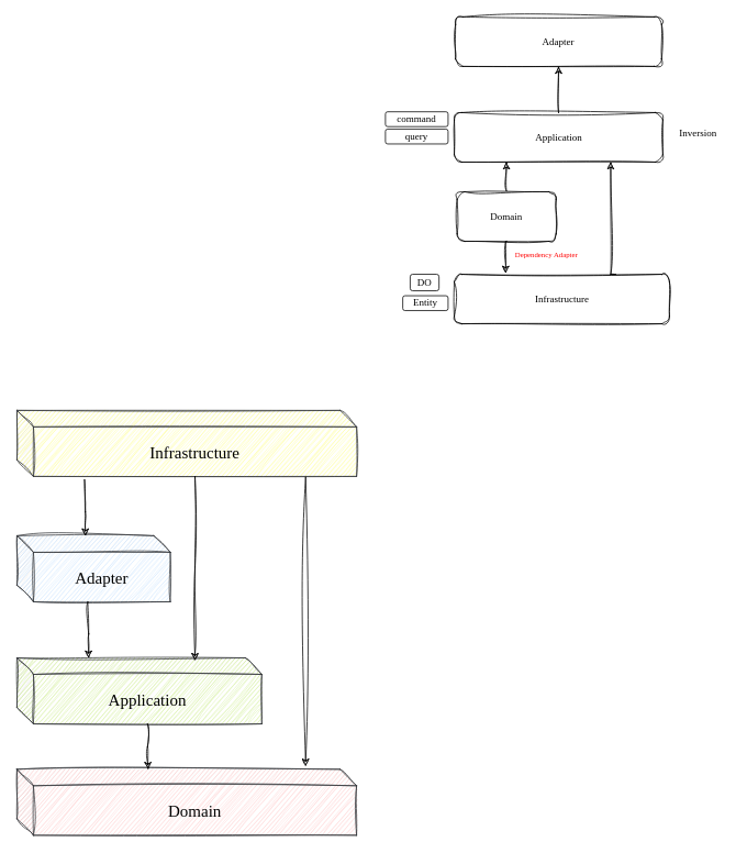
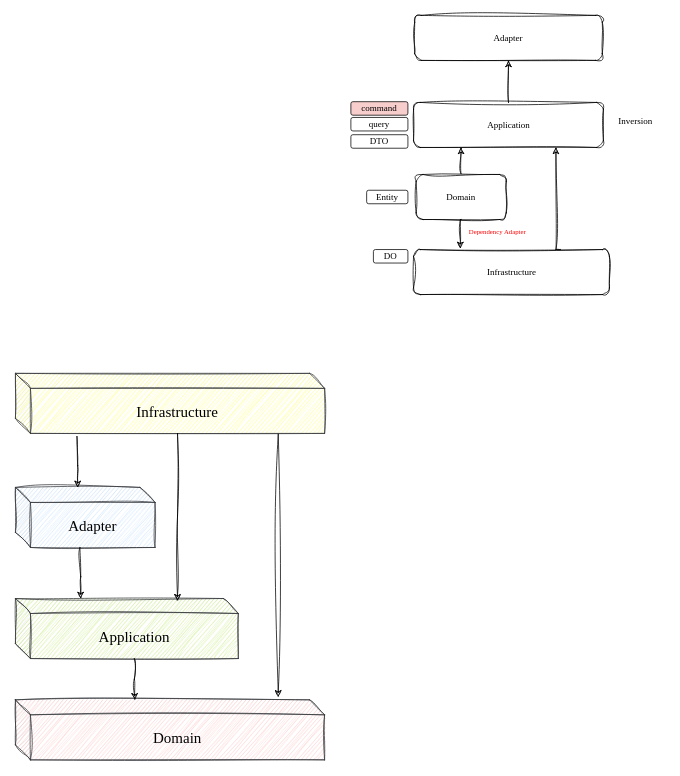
  <mxCell id="0" />
  <mxCell id="1" parent="0" />
  <mxCell id="2" value="Adapter" style="rounded=1;whiteSpace=wrap;html=1;sketch=1;hachureGap=4;jiggle=2;curveFitting=1;fontFamily=Architects Daughter;fontSource=https%3A%2F%2Ffonts.googleapis.com%2Fcss%3Ffamily%3DArchitects%2BDaughter;" parent="1" vertex="1"><mxGeometry x="552" y="20" width="250" height="60" as="geometry" /></mxCell>
  <mxCell id="3" style="edgeStyle=orthogonalEdgeStyle;rounded=0;sketch=1;hachureGap=4;jiggle=2;curveFitting=1;orthogonalLoop=1;jettySize=auto;html=1;exitX=0.5;exitY=0;exitDx=0;exitDy=0;entryX=0.5;entryY=1;entryDx=0;entryDy=0;fontFamily=Architects Daughter;fontSource=https%3A%2F%2Ffonts.googleapis.com%2Fcss%3Ffamily%3DArchitects%2BDaughter;" parent="1" source="4" target="2" edge="1"><mxGeometry relative="1" as="geometry" /></mxCell>
  <mxCell id="4" value="Application" style="rounded=1;whiteSpace=wrap;html=1;sketch=1;hachureGap=4;jiggle=2;curveFitting=1;fontFamily=Architects Daughter;fontSource=https%3A%2F%2Ffonts.googleapis.com%2Fcss%3Ffamily%3DArchitects%2BDaughter;" parent="1" vertex="1"><mxGeometry x="550.5" y="136" width="253" height="60" as="geometry" /></mxCell>
  <mxCell id="5" style="edgeStyle=orthogonalEdgeStyle;rounded=0;sketch=1;hachureGap=4;jiggle=2;curveFitting=1;orthogonalLoop=1;jettySize=auto;html=1;exitX=0.5;exitY=0;exitDx=0;exitDy=0;entryX=0.25;entryY=1;entryDx=0;entryDy=0;fontFamily=Architects Daughter;fontSource=https%3A%2F%2Ffonts.googleapis.com%2Fcss%3Ffamily%3DArchitects%2BDaughter;" parent="1" source="6" target="4" edge="1"><mxGeometry relative="1" as="geometry" /></mxCell>
  <mxCell id="6" value="Domain" style="rounded=1;whiteSpace=wrap;html=1;sketch=1;hachureGap=4;jiggle=2;curveFitting=1;fontFamily=Architects Daughter;fontSource=https%3A%2F%2Ffonts.googleapis.com%2Fcss%3Ffamily%3DArchitects%2BDaughter;" parent="1" vertex="1"><mxGeometry x="554" y="232" width="120" height="60" as="geometry" /></mxCell>
  <mxCell id="7" style="edgeStyle=orthogonalEdgeStyle;rounded=0;sketch=1;hachureGap=4;jiggle=2;curveFitting=1;orthogonalLoop=1;jettySize=auto;html=1;exitX=0.75;exitY=0;exitDx=0;exitDy=0;entryX=0.75;entryY=1;entryDx=0;entryDy=0;fontFamily=Architects Daughter;fontSource=https%3A%2F%2Ffonts.googleapis.com%2Fcss%3Ffamily%3DArchitects%2BDaughter;" parent="1" source="8" target="4" edge="1"><mxGeometry relative="1" as="geometry"><Array as="points"><mxPoint x="740" y="332" /></Array></mxGeometry></mxCell>
  <mxCell id="8" value="Infrastructure" style="rounded=1;whiteSpace=wrap;html=1;sketch=1;hachureGap=4;jiggle=2;curveFitting=1;fontFamily=Architects Daughter;fontSource=https%3A%2F%2Ffonts.googleapis.com%2Fcss%3Ffamily%3DArchitects%2BDaughter;" parent="1" vertex="1"><mxGeometry x="550.5" y="332" width="261" height="60" as="geometry" /></mxCell>
- <mxCell id="9" value="command" style="rounded=1;whiteSpace=wrap;html=1;hachureGap=4;fontFamily=Architects Daughter;fontSource=https%3A%2F%2Ffonts.googleapis.com%2Fcss%3Ffamily%3DArchitects%2BDaughter;" parent="1" vertex="1"><mxGeometry x="467" y="135" width="76" height="18" as="geometry" /></mxCell>
+ <mxCell id="9" value="command" style="rounded=1;whiteSpace=wrap;html=1;hachureGap=4;fontFamily=Architects Daughter;fontSource=https%3A%2F%2Ffonts.googleapis.com%2Fcss%3Ffamily%3DArchitects%2BDaughter;fillColor=#f8cecc;" parent="1" vertex="1"><mxGeometry x="467" y="135" width="76" height="18" as="geometry" /></mxCell>
  <mxCell id="10" value="query" style="rounded=1;whiteSpace=wrap;html=1;hachureGap=4;fontFamily=Architects Daughter;fontSource=https%3A%2F%2Ffonts.googleapis.com%2Fcss%3Ffamily%3DArchitects%2BDaughter;" parent="1" vertex="1"><mxGeometry x="467" y="156" width="76" height="18" as="geometry" /></mxCell>
- <mxCell id="12" value="Entity" style="rounded=1;whiteSpace=wrap;html=1;hachureGap=4;fontFamily=Architects Daughter;fontSource=https%3A%2F%2Ffonts.googleapis.com%2Fcss%3Ffamily%3DArchitects%2BDaughter;" parent="1" vertex="1"><mxGeometry x="488" y="358" width="55" height="18" as="geometry" /></mxCell>
- <mxCell id="13" value="DO" style="rounded=1;whiteSpace=wrap;html=1;hachureGap=4;fontFamily=Architects Daughter;fontSource=https%3A%2F%2Ffonts.googleapis.com%2Fcss%3Ffamily%3DArchitects%2BDaughter;" parent="1" vertex="1"><mxGeometry x="497" y="332" width="35" height="20" as="geometry" /></mxCell>
+ <mxCell id="11" value="DTO" style="rounded=1;whiteSpace=wrap;html=1;hachureGap=4;fontFamily=Architects Daughter;fontSource=https%3A%2F%2Ffonts.googleapis.com%2Fcss%3Ffamily%3DArchitects%2BDaughter;" parent="1" vertex="1"><mxGeometry x="467" y="179" width="76" height="18" as="geometry" /></mxCell>
+ <mxCell id="12" value="Entity" style="rounded=1;whiteSpace=wrap;html=1;hachureGap=4;fontFamily=Architects Daughter;fontSource=https%3A%2F%2Ffonts.googleapis.com%2Fcss%3Ffamily%3DArchitects%2BDaughter;" parent="1" vertex="1"><mxGeometry x="488" y="253" width="55" height="18" as="geometry" /></mxCell>
+ <mxCell id="13" value="DO" style="rounded=1;whiteSpace=wrap;html=1;hachureGap=4;fontFamily=Architects Daughter;fontSource=https%3A%2F%2Ffonts.googleapis.com%2Fcss%3Ffamily%3DArchitects%2BDaughter;" parent="1" vertex="1"><mxGeometry x="497" y="332" width="46" height="18" as="geometry" /></mxCell>
  <mxCell id="14" value="Inversion" style="text;html=1;align=center;verticalAlign=middle;resizable=0;points=[];autosize=1;strokeColor=none;fillColor=none;fontFamily=Architects Daughter;fontSource=https%3A%2F%2Ffonts.googleapis.com%2Fcss%3Ffamily%3DArchitects%2BDaughter;" parent="1" vertex="1"><mxGeometry x="807" y="148" width="77" height="26" as="geometry" /></mxCell>
  <mxCell id="15" style="edgeStyle=orthogonalEdgeStyle;rounded=0;sketch=1;hachureGap=4;jiggle=2;curveFitting=1;orthogonalLoop=1;jettySize=auto;html=1;exitX=0.5;exitY=1;exitDx=0;exitDy=0;entryX=0.239;entryY=-0.025;entryDx=0;entryDy=0;entryPerimeter=0;fontFamily=Architects Daughter;fontSource=https%3A%2F%2Ffonts.googleapis.com%2Fcss%3Ffamily%3DArchitects%2BDaughter;" parent="1" source="6" target="8" edge="1"><mxGeometry relative="1" as="geometry" /></mxCell>
  <mxCell id="16" value="&lt;font color=&quot;#ff0000&quot; style=&quot;font-size: 9px;&quot;&gt;Dependency Adapter&lt;/font&gt;" style="text;html=1;align=center;verticalAlign=middle;resizable=0;points=[];autosize=1;strokeColor=none;fillColor=none;fontFamily=Architects Daughter;fontSource=https%3A%2F%2Ffonts.googleapis.com%2Fcss%3Ffamily%3DArchitects%2BDaughter;" parent="1" vertex="1"><mxGeometry x="608" y="295" width="107" height="26" as="geometry" /></mxCell>
  <mxCell id="17" value="&lt;font style=&quot;font-size: 20px;&quot;&gt;Infrastructure&lt;/font&gt;" style="shape=cube;whiteSpace=wrap;html=1;boundedLbl=1;backgroundOutline=1;darkOpacity=0.05;darkOpacity2=0.1;sketch=1;hachureGap=4;jiggle=2;curveFitting=1;fontFamily=Architects Daughter;fontSource=https%3A%2F%2Ffonts.googleapis.com%2Fcss%3Ffamily%3DArchitects%2BDaughter;fillColor=#ffff88;strokeColor=#36393d;" vertex="1" parent="1"><mxGeometry x="20" y="497" width="412" height="80" as="geometry" /></mxCell>
  <mxCell id="18" value="&lt;font style=&quot;font-size: 20px;&quot;&gt;Adapter&lt;/font&gt;" style="shape=cube;whiteSpace=wrap;html=1;boundedLbl=1;backgroundOutline=1;darkOpacity=0.05;darkOpacity2=0.1;sketch=1;hachureGap=4;jiggle=2;curveFitting=1;fontFamily=Architects Daughter;fontSource=https%3A%2F%2Ffonts.googleapis.com%2Fcss%3Ffamily%3DArchitects%2BDaughter;fillColor=#cce5ff;strokeColor=#36393d;" vertex="1" parent="1"><mxGeometry x="20" y="649" width="186" height="80" as="geometry" /></mxCell>
  <mxCell id="19" value="&lt;font style=&quot;font-size: 20px;&quot;&gt;Application&lt;/font&gt;" style="shape=cube;whiteSpace=wrap;html=1;boundedLbl=1;backgroundOutline=1;darkOpacity=0.05;darkOpacity2=0.1;sketch=1;hachureGap=4;jiggle=2;curveFitting=1;fontFamily=Architects Daughter;fontSource=https%3A%2F%2Ffonts.googleapis.com%2Fcss%3Ffamily%3DArchitects%2BDaughter;fillColor=#cdeb8b;strokeColor=#36393d;" vertex="1" parent="1"><mxGeometry x="20" y="797" width="297" height="80" as="geometry" /></mxCell>
  <mxCell id="20" value="&lt;font style=&quot;font-size: 20px;&quot;&gt;Domain&lt;/font&gt;" style="shape=cube;whiteSpace=wrap;html=1;boundedLbl=1;backgroundOutline=1;darkOpacity=0.05;darkOpacity2=0.1;sketch=1;hachureGap=4;jiggle=2;curveFitting=1;fontFamily=Architects Daughter;fontSource=https%3A%2F%2Ffonts.googleapis.com%2Fcss%3Ffamily%3DArchitects%2BDaughter;fillColor=#ffcccc;strokeColor=#36393d;" vertex="1" parent="1"><mxGeometry x="20" y="932" width="412" height="80" as="geometry" /></mxCell>
  <mxCell id="21" value="" style="endArrow=classic;html=1;rounded=0;sketch=1;hachureGap=4;jiggle=2;curveFitting=1;fontFamily=Architects Daughter;fontSource=https%3A%2F%2Ffonts.googleapis.com%2Fcss%3Ffamily%3DArchitects%2BDaughter;entryX=0;entryY=0;entryDx=83;entryDy=0;entryPerimeter=0;exitX=0.199;exitY=1.05;exitDx=0;exitDy=0;exitPerimeter=0;" edge="1" parent="1" source="17" target="18"><mxGeometry width="50" height="50" relative="1" as="geometry"><mxPoint x="86" y="579" as="sourcePoint" /><mxPoint x="136" y="529" as="targetPoint" /><Array as="points"><mxPoint x="103" y="620" /></Array></mxGeometry></mxCell>
  <mxCell id="22" style="edgeStyle=orthogonalEdgeStyle;rounded=0;sketch=1;hachureGap=4;jiggle=2;curveFitting=1;orthogonalLoop=1;jettySize=auto;html=1;exitX=0;exitY=0;exitDx=216;exitDy=80;exitPerimeter=0;entryX=0.727;entryY=0.038;entryDx=0;entryDy=0;entryPerimeter=0;fontFamily=Architects Daughter;fontSource=https%3A%2F%2Ffonts.googleapis.com%2Fcss%3Ffamily%3DArchitects%2BDaughter;" edge="1" parent="1" source="17" target="19"><mxGeometry relative="1" as="geometry" /></mxCell>
  <mxCell id="23" value="" style="endArrow=classic;html=1;rounded=0;sketch=1;hachureGap=4;jiggle=2;curveFitting=1;fontFamily=Architects Daughter;fontSource=https%3A%2F%2Ffonts.googleapis.com%2Fcss%3Ffamily%3DArchitects%2BDaughter;entryX=0;entryY=0;entryDx=83;entryDy=0;entryPerimeter=0;exitX=0.199;exitY=1.05;exitDx=0;exitDy=0;exitPerimeter=0;" edge="1" parent="1"><mxGeometry width="50" height="50" relative="1" as="geometry"><mxPoint x="106" y="729" as="sourcePoint" /><mxPoint x="107" y="797" as="targetPoint" /><Array as="points"><mxPoint x="107" y="768" /></Array></mxGeometry></mxCell>
  <mxCell id="24" style="edgeStyle=orthogonalEdgeStyle;rounded=0;sketch=1;hachureGap=4;jiggle=2;curveFitting=1;orthogonalLoop=1;jettySize=auto;html=1;exitX=0;exitY=0;exitDx=158.5;exitDy=80;exitPerimeter=0;entryX=0.386;entryY=0;entryDx=0;entryDy=0;entryPerimeter=0;fontFamily=Architects Daughter;fontSource=https%3A%2F%2Ffonts.googleapis.com%2Fcss%3Ffamily%3DArchitects%2BDaughter;" edge="1" parent="1" source="19" target="20"><mxGeometry relative="1" as="geometry" /></mxCell>
  <mxCell id="25" style="edgeStyle=orthogonalEdgeStyle;rounded=0;sketch=1;hachureGap=4;jiggle=2;curveFitting=1;orthogonalLoop=1;jettySize=auto;html=1;exitX=0.85;exitY=1.013;exitDx=0;exitDy=0;exitPerimeter=0;entryX=0.85;entryY=-0.05;entryDx=0;entryDy=0;entryPerimeter=0;fontFamily=Architects Daughter;fontSource=https%3A%2F%2Ffonts.googleapis.com%2Fcss%3Ffamily%3DArchitects%2BDaughter;" edge="1" parent="1" source="17" target="20"><mxGeometry relative="1" as="geometry"><mxPoint x="246" y="587" as="sourcePoint" /><mxPoint x="246" y="810" as="targetPoint" /></mxGeometry></mxCell>
